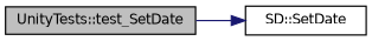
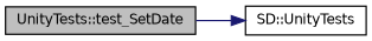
  digraph {
    rankdir=LR
    node [color=black fontname=Helvetica fontsize=10 shape=record style=filled]
    n1 [fillcolor=grey75 fontcolor=black height=0.2 label="UnityTests::test_SetDate" width=0.4]
-   n2 [fillcolor=white height=0.2 label="SD::SetDate" width=0.4]
+   n2 [fillcolor=white height=0.2 label="SD::UnityTests" width=0.4]
    n1 -> n2 [color=midnightblue fontname=Helvetica fontsize=10 labelfontname=Helvetica labelfontsize=10 style=solid]
  }
